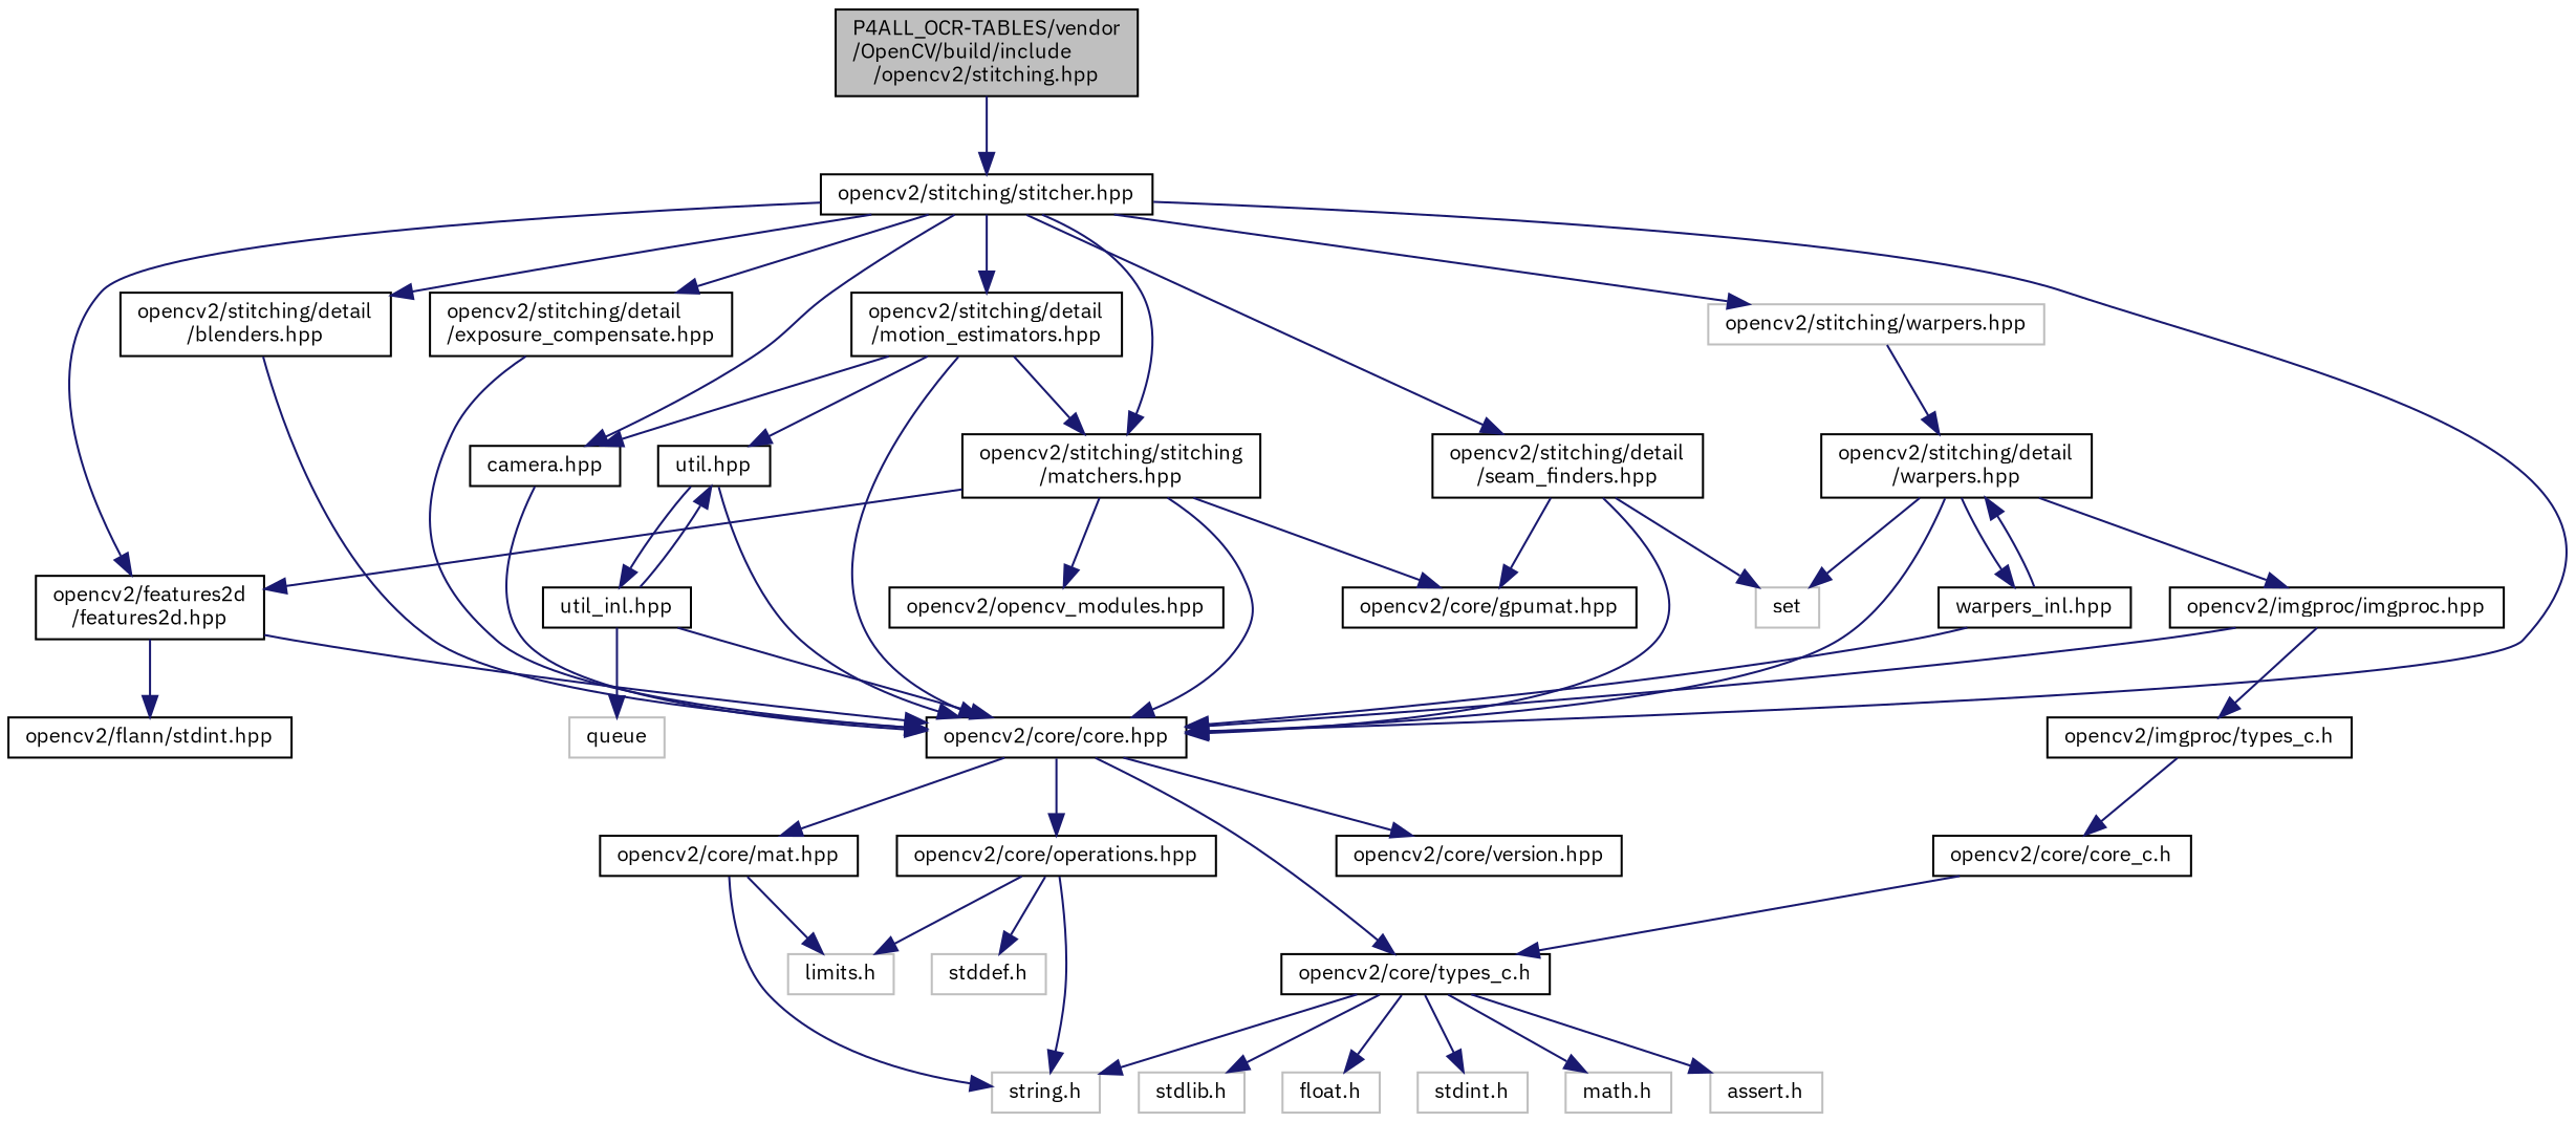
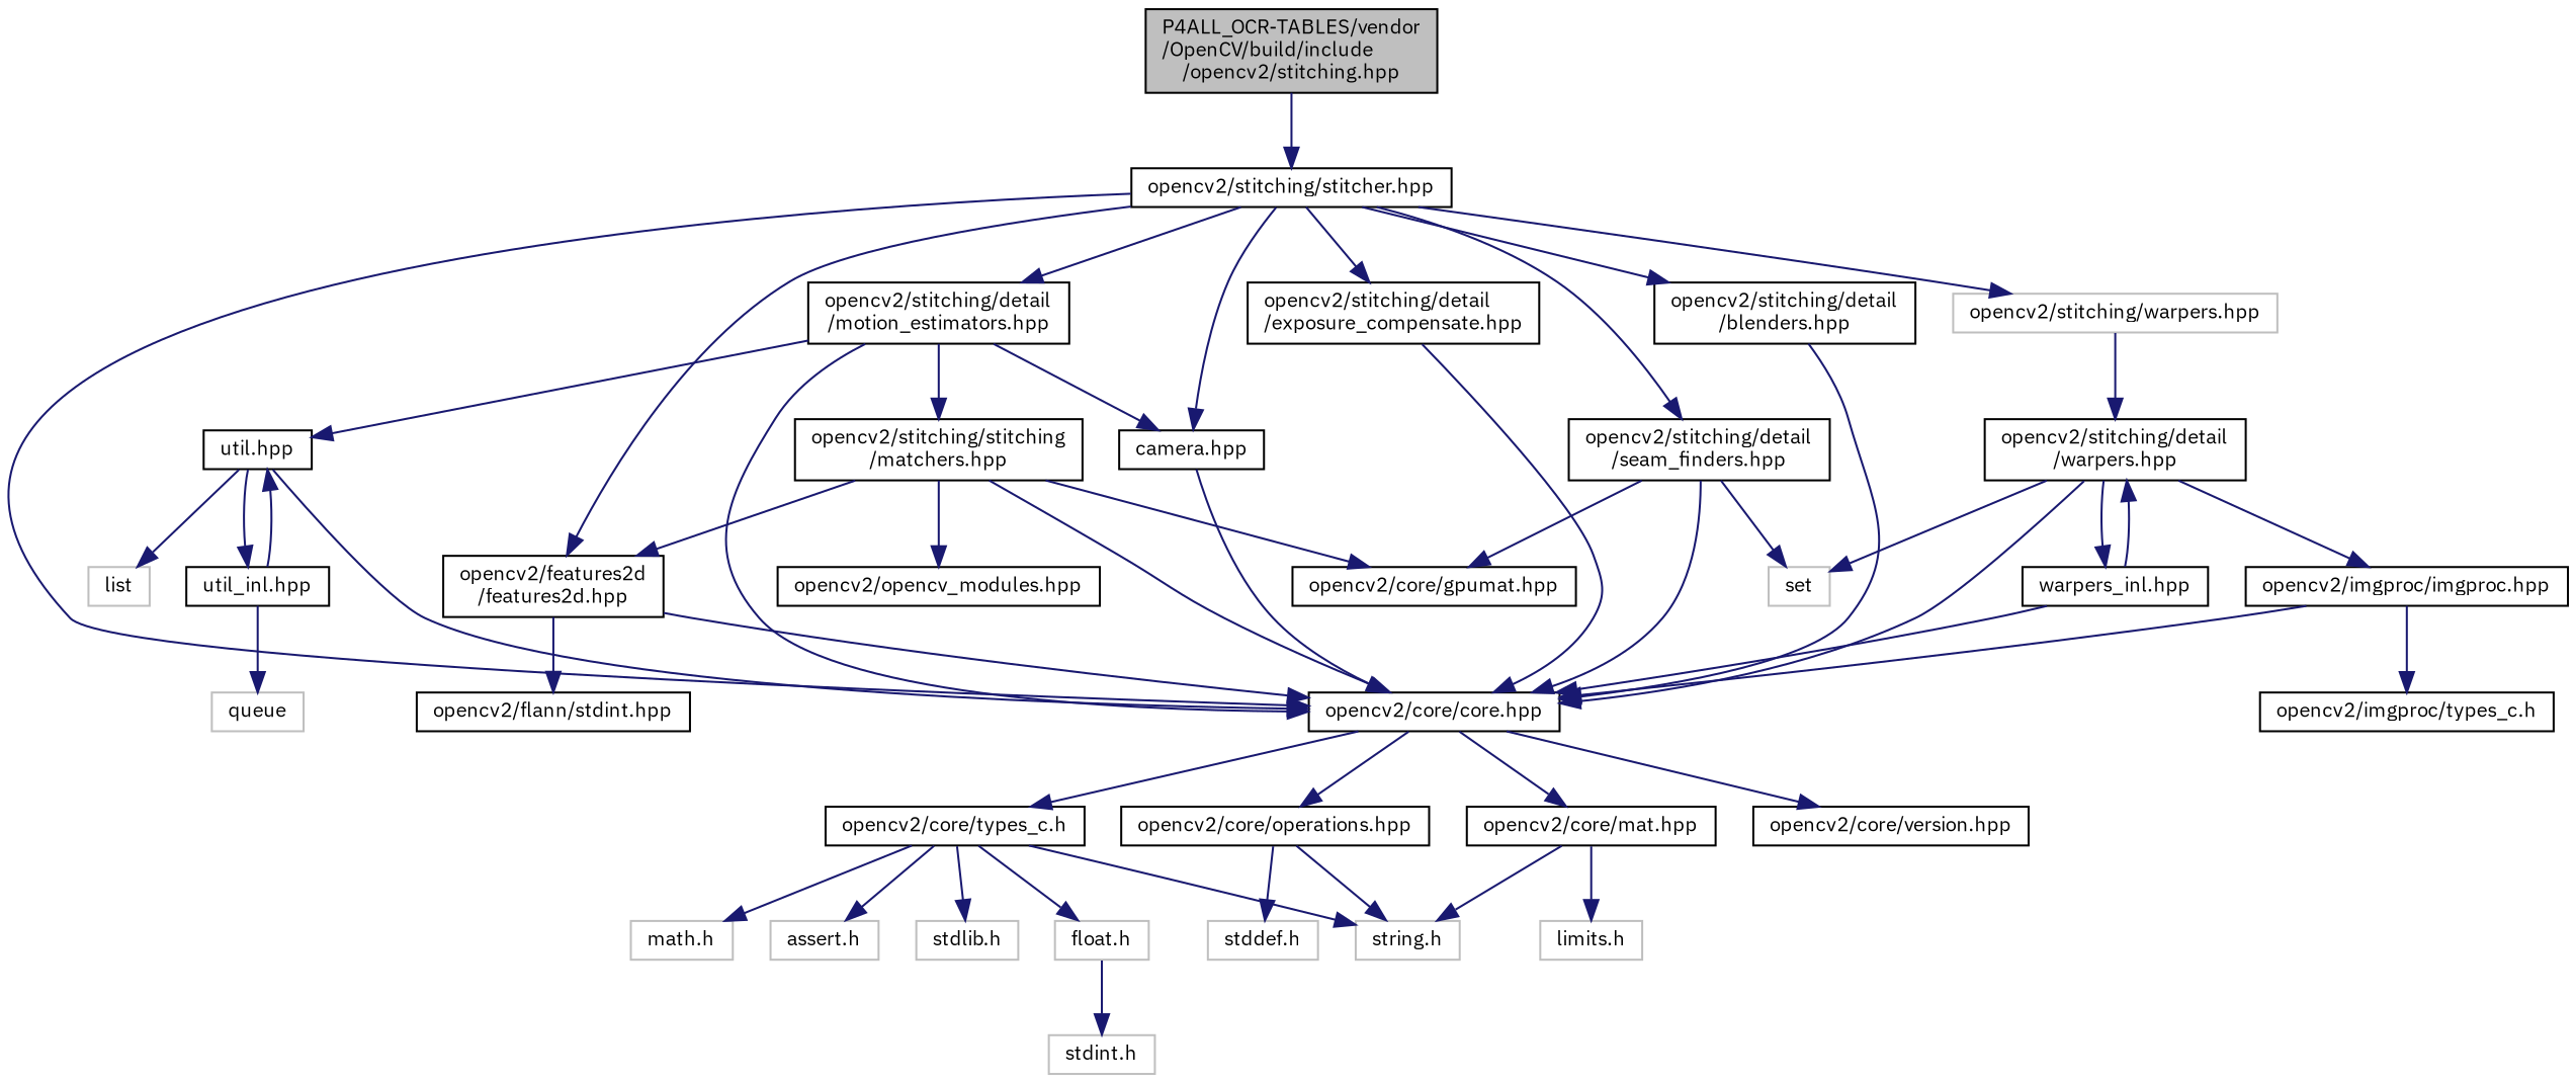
  digraph {
    fontname="IBM Plex Sans"
    node [color=black fillcolor=white fontname="IBM Plex Sans" fontsize=10 shape=record style=filled]
    edge [color=midnightblue fontname="IBM Plex Sans" fontsize=10 labelfontname=Helvetica labelfontsize=10 style=solid]
    n1 [fillcolor=grey75 fontcolor=black height=0.2 label="P4ALL_OCR-TABLES/vendor\l/OpenCV/build/include\l/opencv2/stitching.hpp" width=0.4]
    n2 [height=0.2 label="opencv2/stitching/stitcher.hpp" width=0.4]
    n3 [height=0.2 label="opencv2/core/core.hpp" width=0.4]
    n4 [height=0.2 label="opencv2/features2d\l/features2d.hpp" width=0.4]
    n5 [color=grey75 height=0.2 label="opencv2/stitching/warpers.hpp" width=0.4]
    n6 [height=0.2 label="opencv2/stitching/stitching\l/matchers.hpp" width=0.4]
    n7 [height=0.2 label="opencv2/stitching/detail\l/motion_estimators.hpp" width=0.4]
    n8 [height=0.2 label="camera.hpp" width=0.4]
    n9 [height=0.2 label="opencv2/stitching/detail\l/exposure_compensate.hpp" width=0.4]
    n10 [height=0.2 label="opencv2/stitching/detail\l/seam_finders.hpp" width=0.4]
    n11 [height=0.2 label="opencv2/stitching/detail\l/blenders.hpp" width=0.4]
    n12 [height=0.2 label="opencv2/core/types_c.h" width=0.4]
    n13 [height=0.2 label="opencv2/core/version.hpp" width=0.4]
    n14 [height=0.2 label="opencv2/core/operations.hpp" width=0.4]
    n15 [height=0.2 label="opencv2/core/mat.hpp" width=0.4]
    n16 [height=0.2 label="opencv2/flann/stdint.hpp" width=0.4]
    n17 [height=0.2 label="opencv2/stitching/detail\l/warpers.hpp" width=0.4]
    n18 [height=0.2 label="opencv2/core/gpumat.hpp" width=0.4]
    n19 [height=0.2 label="opencv2/opencv_modules.hpp" width=0.4]
    n20 [height=0.2 label="util.hpp" width=0.4]
    n21 [color=grey75 height=0.2 label=set width=0.4]
    n22 [color=grey75 height=0.2 label="assert.h" width=0.4]
    n23 [color=grey75 height=0.2 label="stdlib.h" width=0.4]
    n24 [color=grey75 height=0.2 label="string.h" width=0.4]
    n25 [color=grey75 height=0.2 label="float.h" width=0.4]
    n26 [color=grey75 height=0.2 label="stdint.h" width=0.4]
    n27 [color=grey75 height=0.2 label="math.h" width=0.4]
    n28 [color=grey75 height=0.2 label="limits.h" width=0.4]
    n29 [color=grey75 height=0.2 label="stddef.h" width=0.4]
    n30 [height=0.2 label="opencv2/imgproc/imgproc.hpp" width=0.4]
    n31 [height=0.2 label="warpers_inl.hpp" width=0.4]
    n32 [height=0.2 label="opencv2/imgproc/types_c.h" width=0.4]
-   n33 [height=0.2 label="opencv2/core/core_c.h" width=0.4]
+   n34 [color=grey75 height=0.2 label=list width=0.4]
    n35 [height=0.2 label="util_inl.hpp" width=0.4]
    n36 [color=grey75 height=0.2 label=queue width=0.4]
    n1 -> n2
    n2 -> n3
    n2 -> n4
    n2 -> n5
-   n2 -> n6
    n2 -> n7
    n2 -> n8
    n2 -> n9
    n2 -> n10
    n2 -> n11
    n3 -> n12
    n3 -> n13
    n3 -> n14
    n3 -> n15
    n4 -> n3
    n4 -> n16
    n5 -> n17
    n6 -> n3
    n6 -> n4
    n6 -> n18
    n6 -> n19
    n7 -> n3
    n7 -> n6
    n7 -> n8
    n7 -> n20
    n8 -> n3
    n9 -> n3
    n10 -> n3
    n10 -> n18
    n10 -> n21
    n11 -> n3
    n12 -> n22
    n12 -> n23
    n12 -> n24
    n12 -> n25
-   n12 -> n26
+   n25 -> n26
    n12 -> n27
    n14 -> n24
-   n14 -> n28
    n14 -> n29
    n15 -> n24
    n15 -> n28
    n17 -> n3
    n17 -> n21
    n17 -> n30
    n17 -> n31
    n20 -> n3
+   n20 -> n34
    n20 -> n35
    n30 -> n3
    n30 -> n32
    n31 -> n3
    n31 -> n17
-   n32 -> n33
-   n33 -> n12
-   n35 -> n3
    n35 -> n20
    n35 -> n36
  }
